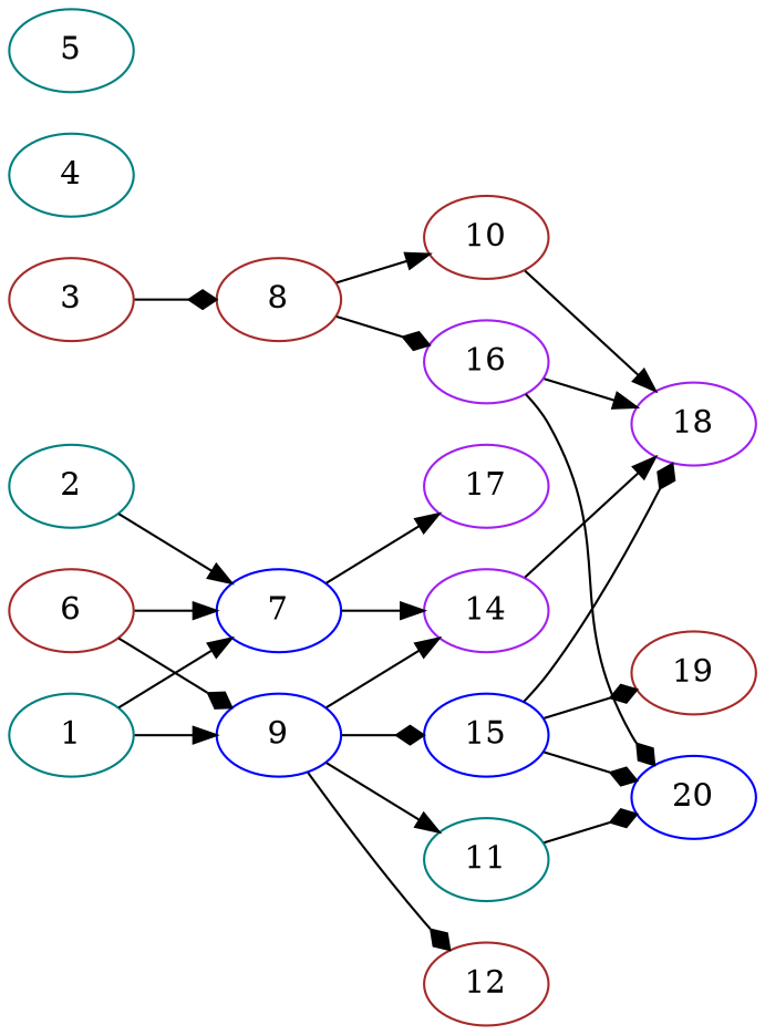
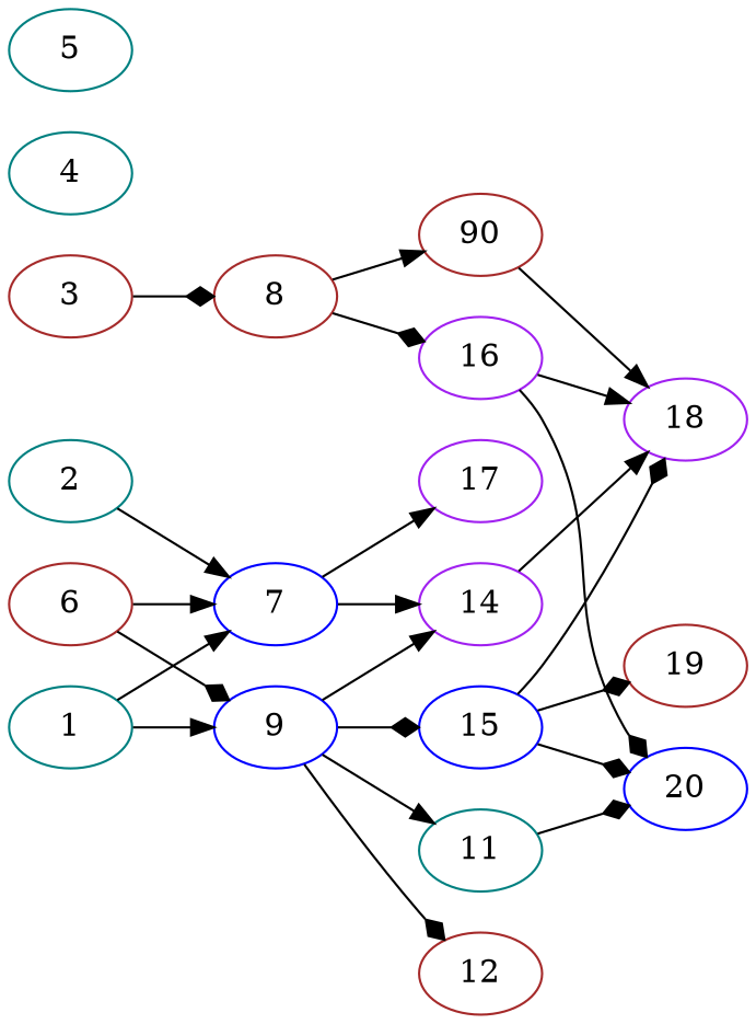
  digraph {
    rankdir=LR
    node [alpha=0.06 color=brown]
    edge [arrowhead=normal]
    1 [color=teal expect_size=44791808]
    7 [alpha=0.00 color=blue expect_size=19162112]
    9 [alpha=0.09 color=blue expect_size=9208832]
    14 [alpha=0.05 color=purple expect_size=31827968]
    17 [color=purple expect_size=8992768]
    11 [alpha=0.15 color=teal expect_size=21656576]
    12 [alpha=0.01 expect_size=36383744]
    15 [alpha=0.09 color=blue expect_size=47600640]
    18 [alpha=0.13 color=purple expect_size=9047040]
    20 [alpha=0.04 color=blue expect_size=14000128]
    19 [alpha=0.08 expect_size=40932352]
    2 [alpha=0.16 color=teal expect_size=31510528]
    3 [alpha=0.02 expect_size=6318080]
    8 [alpha=0.14 expect_size=44120064]
-   10 [expect_size=35245056]
+   10 [expect_size=35245056 label=90]
    16 [alpha=0.01 color=purple expect_size=34481152]
    4 [alpha=0.07 color=teal expect_size=46084096]
    5 [alpha=0.14 color=teal expect_size=43141120]
    6 [alpha=0.09 expect_size=38167552]
    1 -> 7
    1 -> 9
    7 -> 14
    7 -> 17
    9 -> 14
    9 -> 11
    9 -> 12 [arrowhead=diamond]
    9 -> 15 [arrowhead=diamond]
    14 -> 18
    11 -> 20 [arrowhead=diamond]
    15 -> 18 [arrowhead=diamond]
    15 -> 20 [arrowhead=diamond]
    15 -> 19 [arrowhead=diamond]
    2 -> 7
    3 -> 8 [arrowhead=diamond]
    8 -> 10
    8 -> 16 [arrowhead=diamond]
    10 -> 18
    16 -> 18
    16 -> 20 [arrowhead=diamond]
    6 -> 7
    6 -> 9 [arrowhead=diamond]
  }
